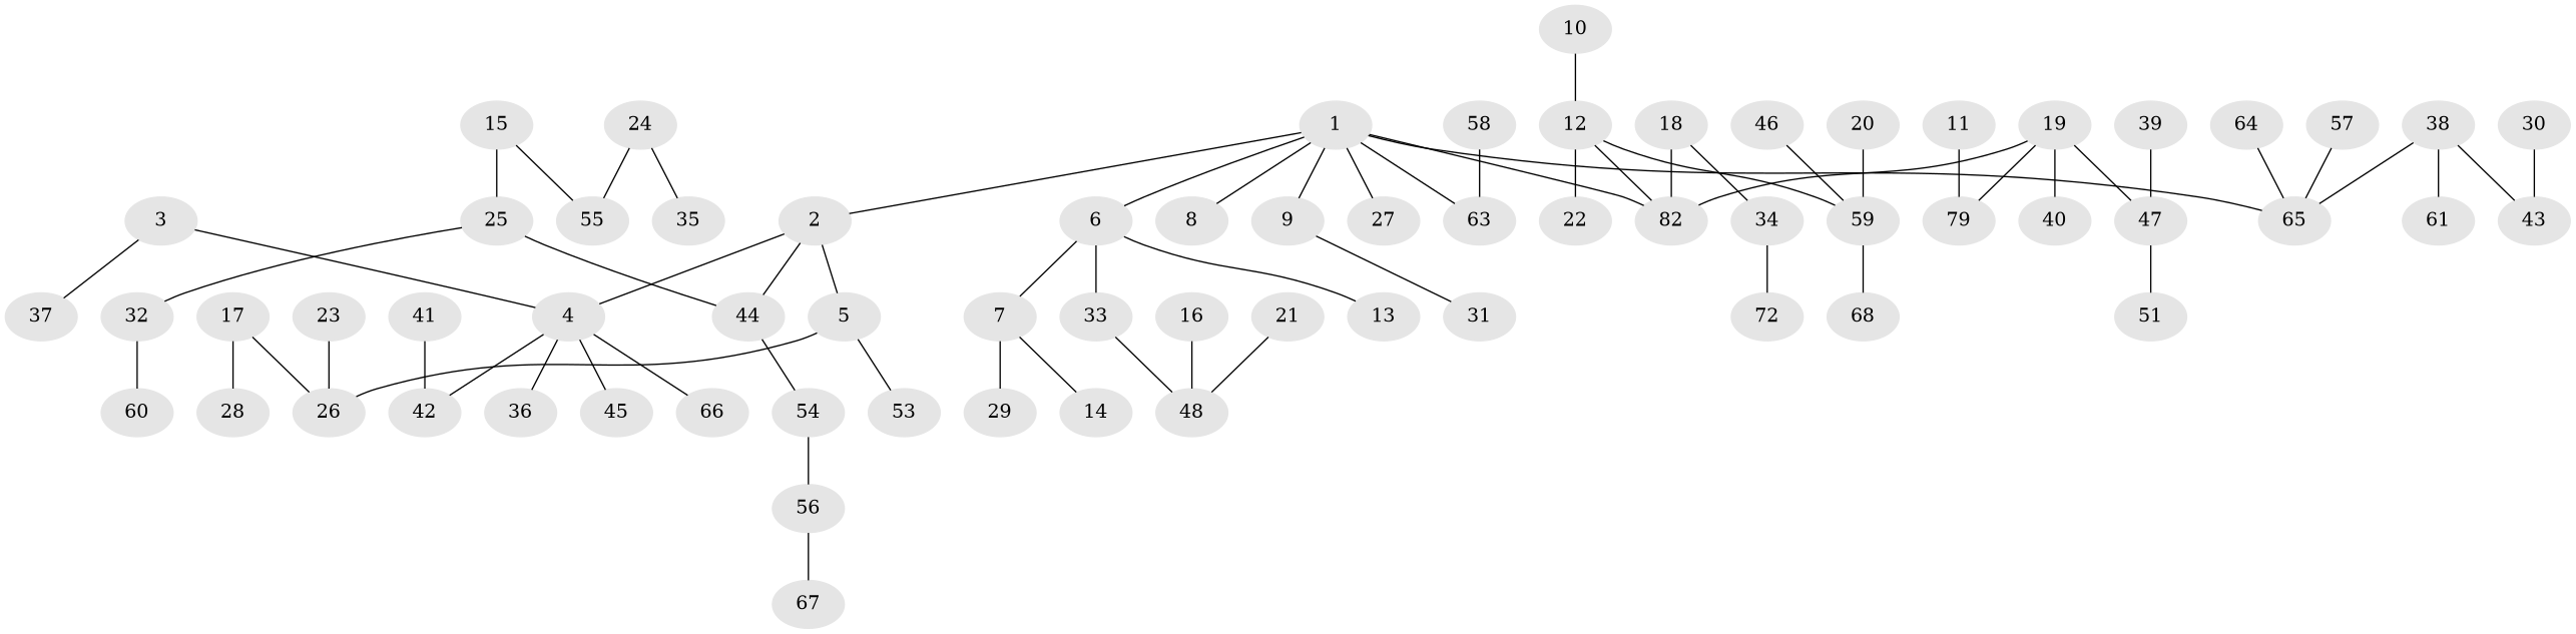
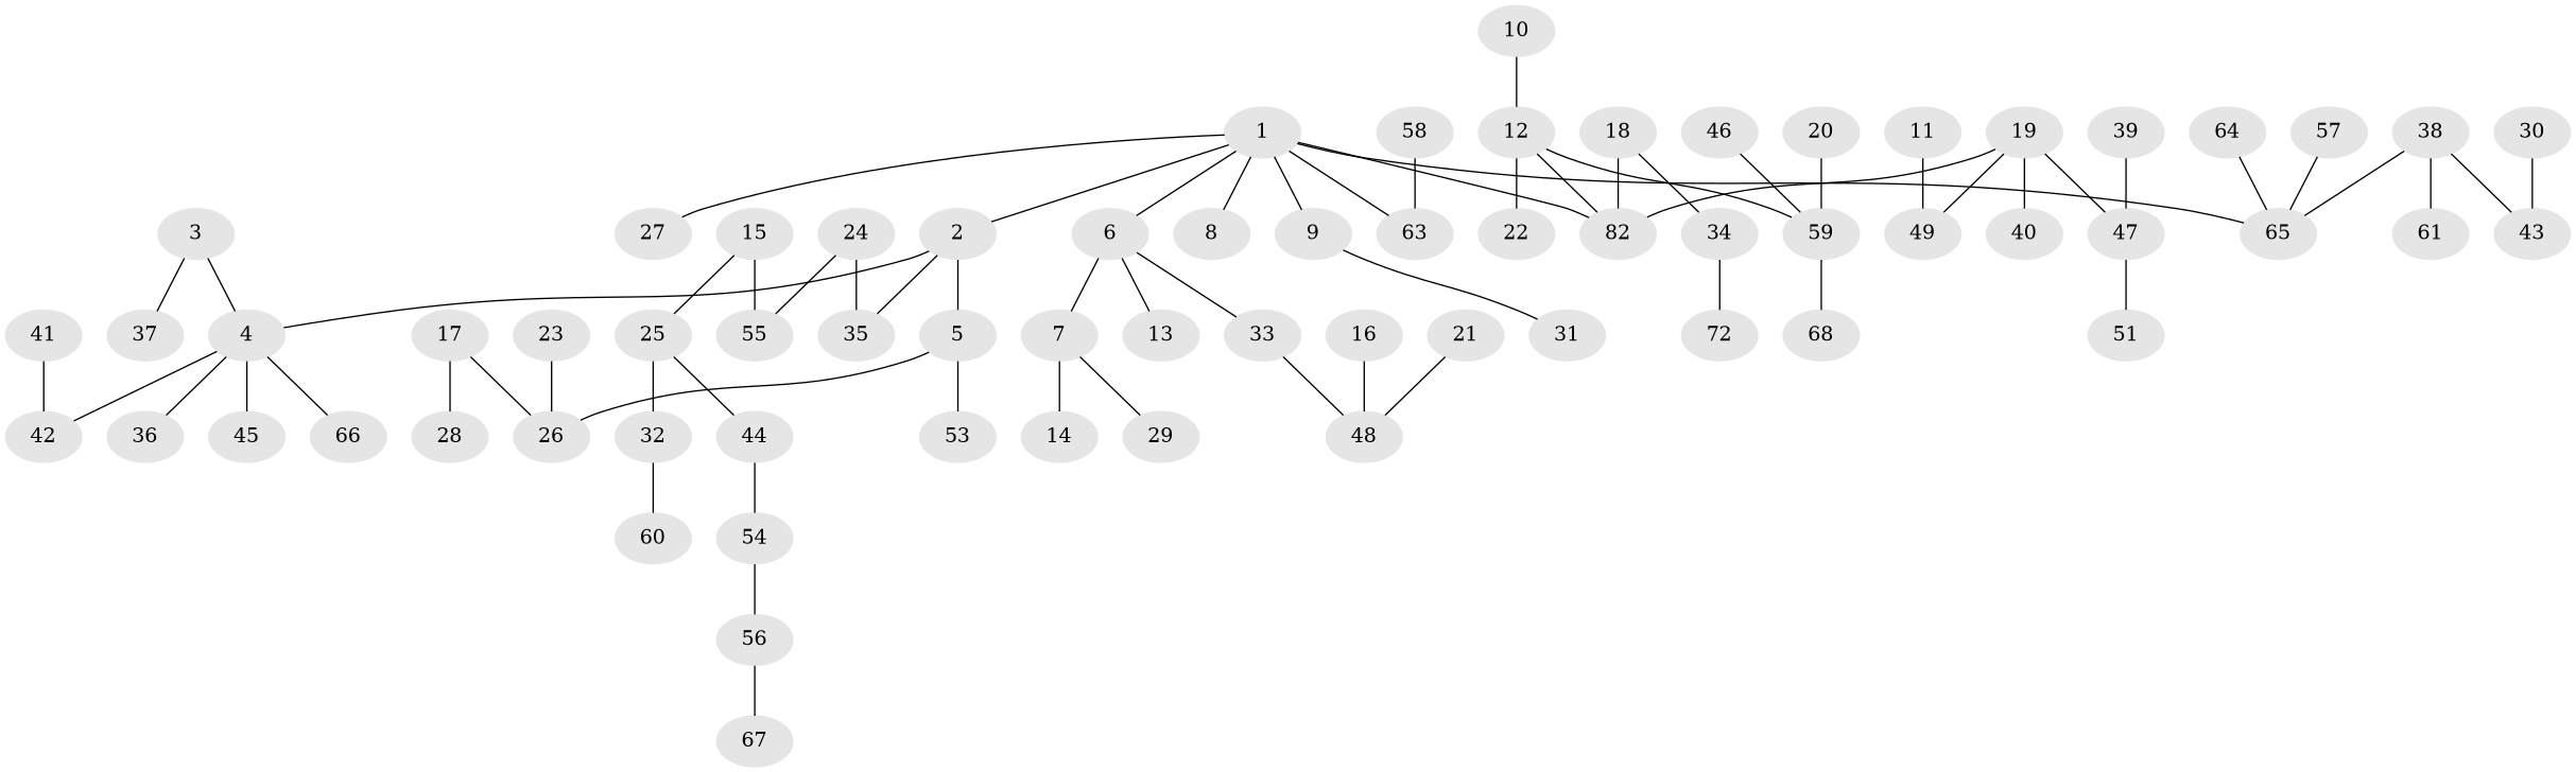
  graph {
    node [color=gray90 style=filled]
    edge [weight=1.0]
    1
    2
    6
    8
    9
    27
    n7 [label=82]
    63
    65
    4
    5
    44
    7
    13
    33
    31
    36
    42
    45
    66
    26
    53
    54
    3
    37
    14
    29
    48
    10
    12
    22
    59
    11
-   49 [label=79]
+   49
    68
    15
    25
    55
    32
    16
    17
    28
    18
    34
    n45 [label=72]
    19
    40
    47
    51
    20
    21
    23
    24
    35
    60
    30
    43
    38
    61
    39
    41
    56
    46
    67
    57
    58
    64
    1 -- 2
    1 -- 6
    1 -- 8
    1 -- 9
    1 -- 27
    1 -- n7
    1 -- 63
    1 -- 65
    2 -- 4
    2 -- 5
-   2 -- 44
+   2 -- 35
    6 -- 7
    6 -- 13
    6 -- 33
    9 -- 31
    4 -- 36
    4 -- 42
    4 -- 45
    4 -- 66
    5 -- 26
    5 -- 53
    44 -- 54
    7 -- 14
    7 -- 29
    33 -- 48
    54 -- 56
    3 -- 4
    3 -- 37
    10 -- 12
    12 -- n7
    12 -- 22
    12 -- 59
    59 -- 68
    11 -- 49
    15 -- 25
    15 -- 55
    25 -- 44
    25 -- 32
    32 -- 60
    16 -- 48
    17 -- 26
    17 -- 28
    18 -- n7
    18 -- 34
    34 -- n45
    19 -- n7
    19 -- 49
    19 -- 40
    19 -- 47
    47 -- 51
    20 -- 59
    21 -- 48
    23 -- 26
    24 -- 55
    24 -- 35
    30 -- 43
    38 -- 65
    38 -- 43
    38 -- 61
    39 -- 47
    41 -- 42
    56 -- 67
    46 -- 59
    57 -- 65
    58 -- 63
    64 -- 65
  }
